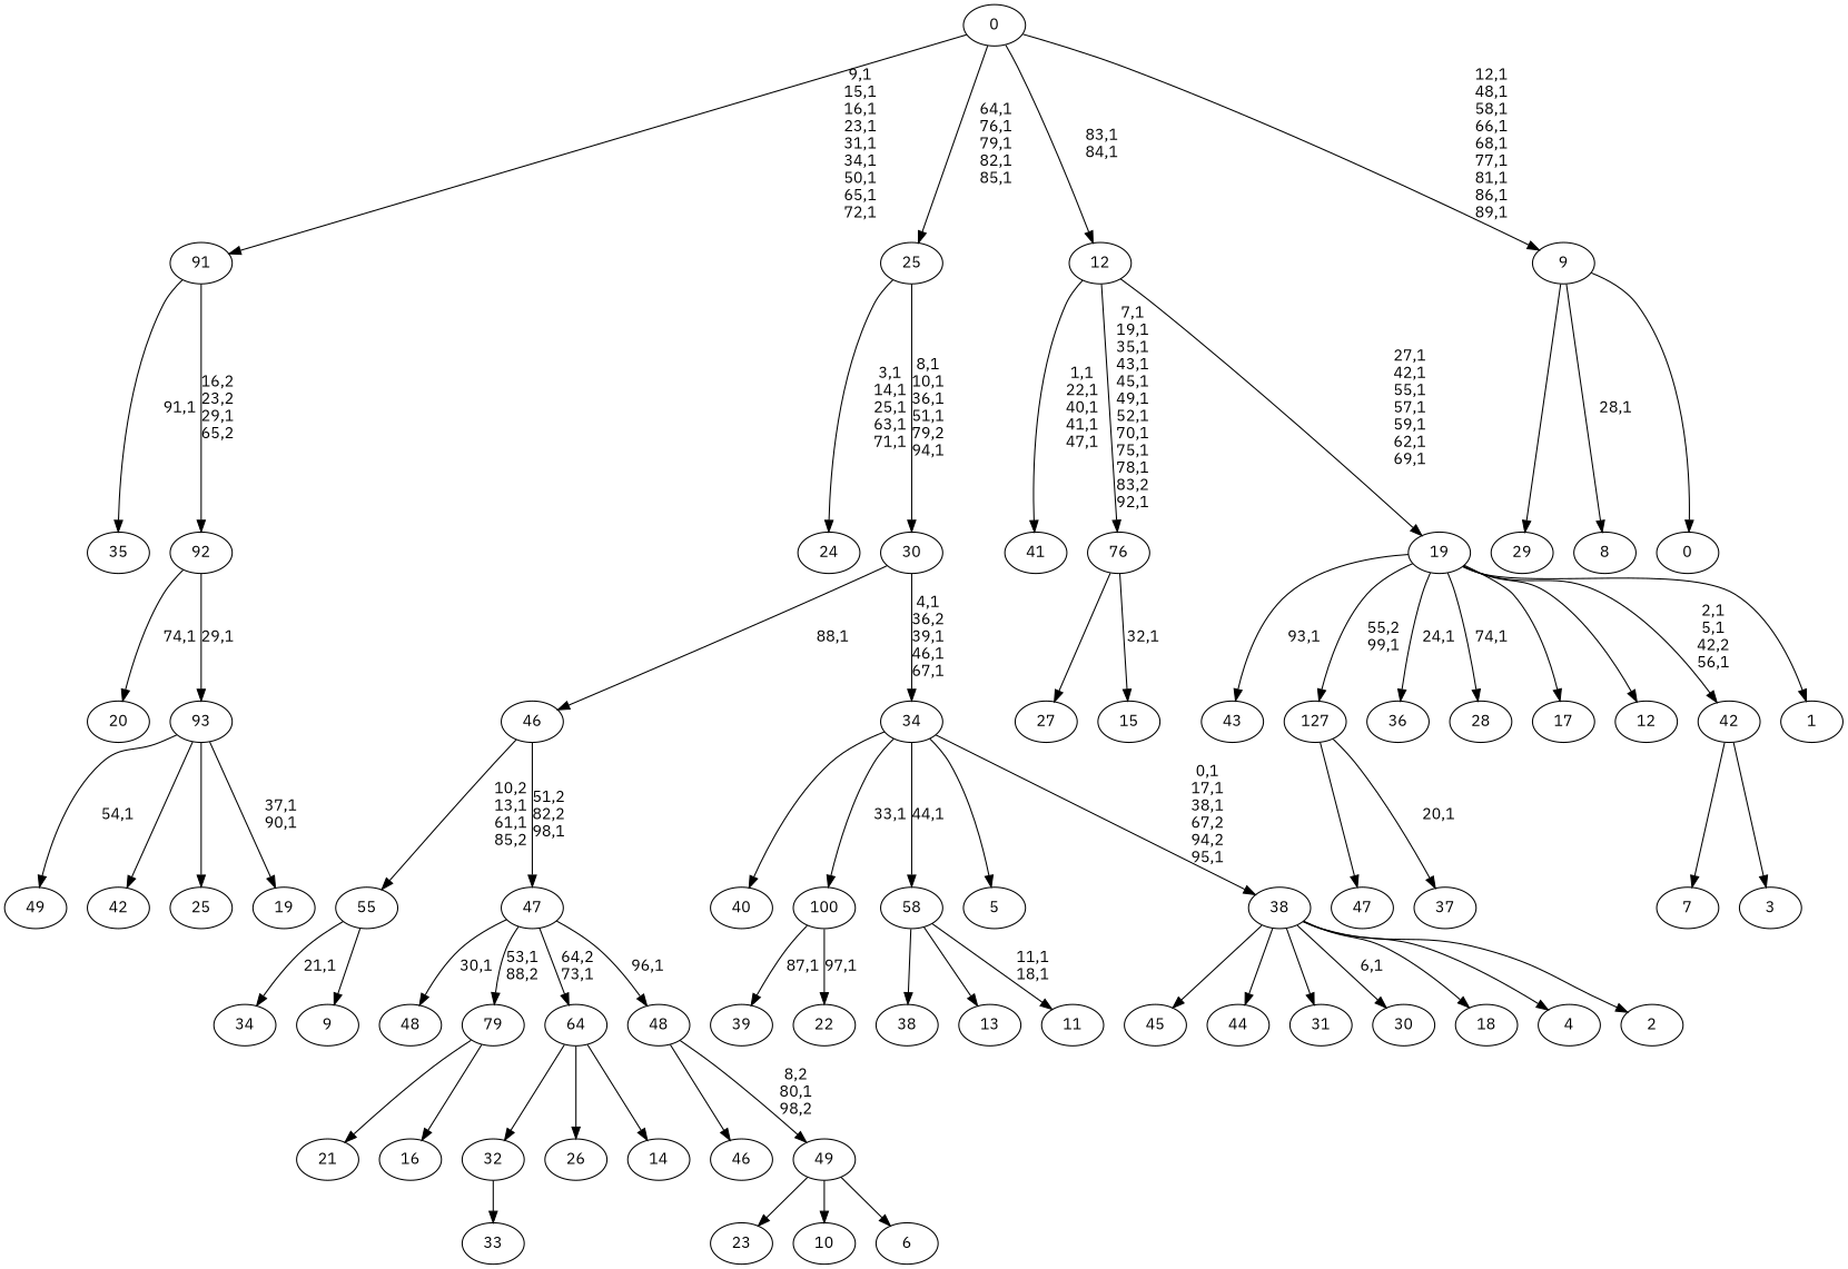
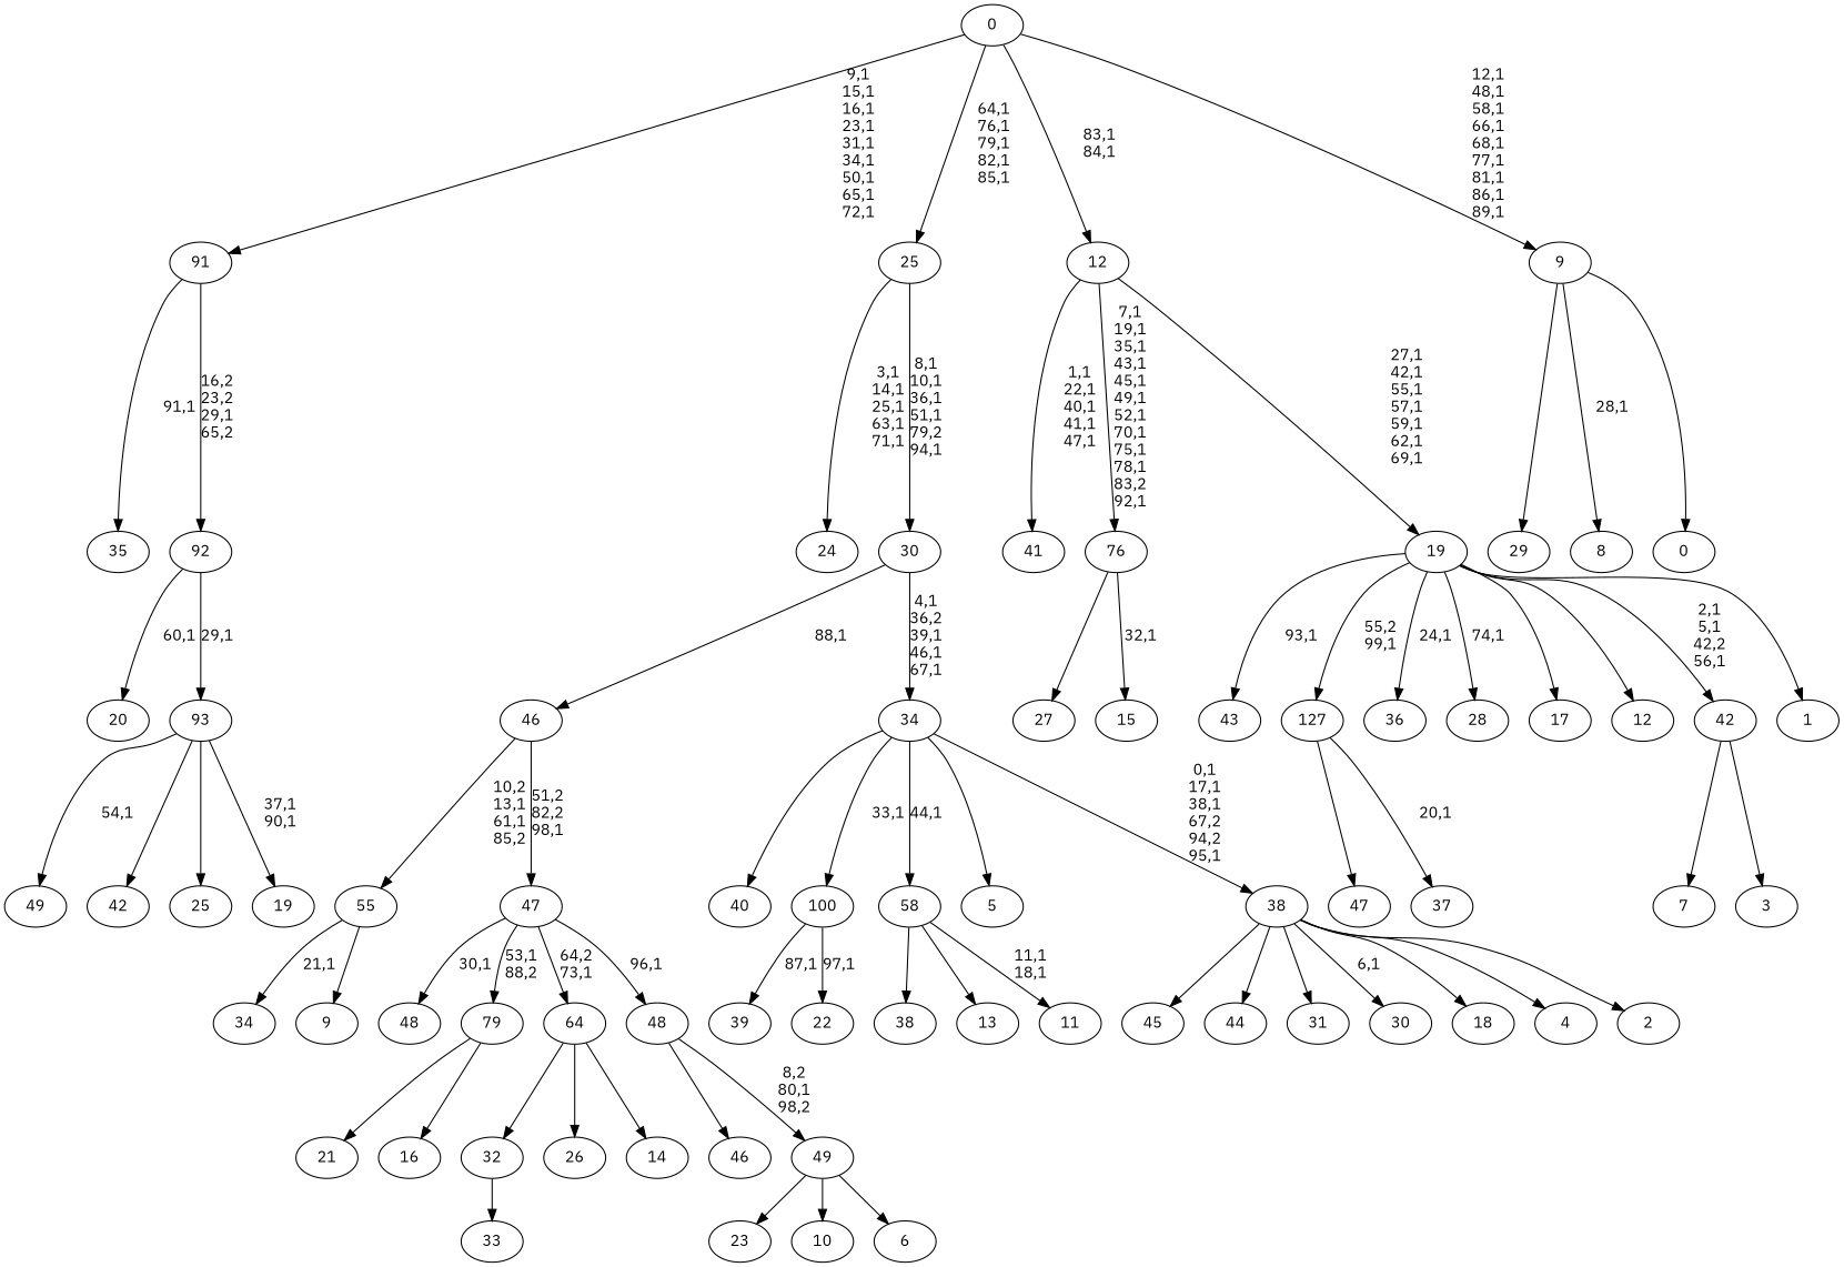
  digraph {
    fontname="IBM Plex Sans"
    node [fontname="IBM Plex Sans"]
    edge [fontname="IBM Plex Sans"]
    n1 [label=49]
    n2 [label=48]
    n3 [label=47]
    n4 [label=46]
    n5 [label=45]
    n6 [label=44]
    n7 [label=43]
    n8 [label=42]
    n9 [label=41]
    n10 [label=40]
    n11 [label=39]
    n12 [label=38]
    n13 [label=37]
    127
    n15 [label=36]
    n16 [label=35]
    n17 [label=34]
    n18 [label=33]
    n19 [label=32]
    n20 [label=31]
    n21 [label=30]
    n22 [label=29]
    n23 [label=28]
    n24 [label=27]
    n25 [label=26]
    n26 [label=25]
    n27 [label=24]
    n28 [label=23]
    n29 [label=22]
    100
    n31 [label=21]
    n32 [label=20]
    n33 [label=19]
    93
    92
    91
    n37 [label=18]
    n38 [label=17]
    n39 [label=16]
    79
    n41 [label=15]
    76
    n43 [label=14]
    64
    n45 [label=13]
    n46 [label=12]
    n47 [label=11]
    58
    n49 [label=10]
    n50 [label=9]
    55
    n52 [label=8]
    n53 [label=7]
    n54 [label=6]
    49
    48
    47
    46
    n59 [label=5]
    n60 [label=4]
    n61 [label=3]
    42
    n63 [label=2]
    38
    34
    30
    25
    n68 [label=1]
    19
    12
    n71 [label=0]
    9
    0
    127 -> n3
    127 -> n13 [label="20,1"]
    n19 -> n18
    100 -> n11 [label="87,1"]
    100 -> n29 [label="97,1"]
    93 -> n1 [label="54,1"]
    93 -> n8
    93 -> n26
    93 -> n33 [label="37,1\n90,1"]
-   92 -> n32 [label="74,1"]
+   92 -> n32 [label="60,1"]
    92 -> 93 [label="29,1"]
    91 -> n16 [label="91,1"]
    91 -> 92 [label="16,2\n23,2\n29,1\n65,2"]
    79 -> n31
    79 -> n39
    76 -> n24
    76 -> n41 [label="32,1"]
    64 -> n19
    64 -> n25
    64 -> n43
    58 -> n12
    58 -> n45
    58 -> n47 [label="11,1\n18,1"]
    55 -> n17 [label="21,1"]
    55 -> n50
    49 -> n28
    49 -> n49
    49 -> n54
    48 -> n4
    48 -> 49 [label="8,2\n80,1\n98,2"]
    47 -> n2 [label="30,1"]
    47 -> 79 [label="53,1\n88,2"]
    47 -> 64 [label="64,2\n73,1"]
    47 -> 48 [label="96,1"]
    46 -> 55 [label="10,2\n13,1\n61,1\n85,2"]
    46 -> 47 [label="51,2\n82,2\n98,1"]
    42 -> n53
    42 -> n61
    38 -> n5
    38 -> n6
    38 -> n20
    38 -> n21 [label="6,1"]
    38 -> n37
    38 -> n60
    38 -> n63
    34 -> n10
    34 -> 100 [label="33,1"]
    34 -> 58 [label="44,1"]
    34 -> n59
    34 -> 38 [label="0,1\n17,1\n38,1\n67,2\n94,2\n95,1"]
    30 -> 46 [label="88,1"]
    30 -> 34 [label="4,1\n36,2\n39,1\n46,1\n67,1"]
    25 -> n27 [label="3,1\n14,1\n25,1\n63,1\n71,1"]
    25 -> 30 [label="8,1\n10,1\n36,1\n51,1\n79,2\n94,1"]
    19 -> n7 [label="93,1"]
    19 -> 127 [label="55,2\n99,1"]
    19 -> n15 [label="24,1"]
    19 -> n23 [label="74,1"]
    19 -> n38
    19 -> n46
    19 -> 42 [label="2,1\n5,1\n42,2\n56,1"]
    19 -> n68
    12 -> n9 [label="1,1\n22,1\n40,1\n41,1\n47,1"]
    12 -> 76 [label="7,1\n19,1\n35,1\n43,1\n45,1\n49,1\n52,1\n70,1\n75,1\n78,1\n83,2\n92,1"]
    12 -> 19 [label="27,1\n42,1\n55,1\n57,1\n59,1\n62,1\n69,1"]
    9 -> n22
    9 -> n52 [label="28,1"]
    9 -> n71
    0 -> 91 [label="9,1\n15,1\n16,1\n23,1\n31,1\n34,1\n50,1\n65,1\n72,1"]
    0 -> 25 [label="64,1\n76,1\n79,1\n82,1\n85,1"]
    0 -> 12 [label="83,1\n84,1"]
    0 -> 9 [label="12,1\n48,1\n58,1\n66,1\n68,1\n77,1\n81,1\n86,1\n89,1"]
  }
